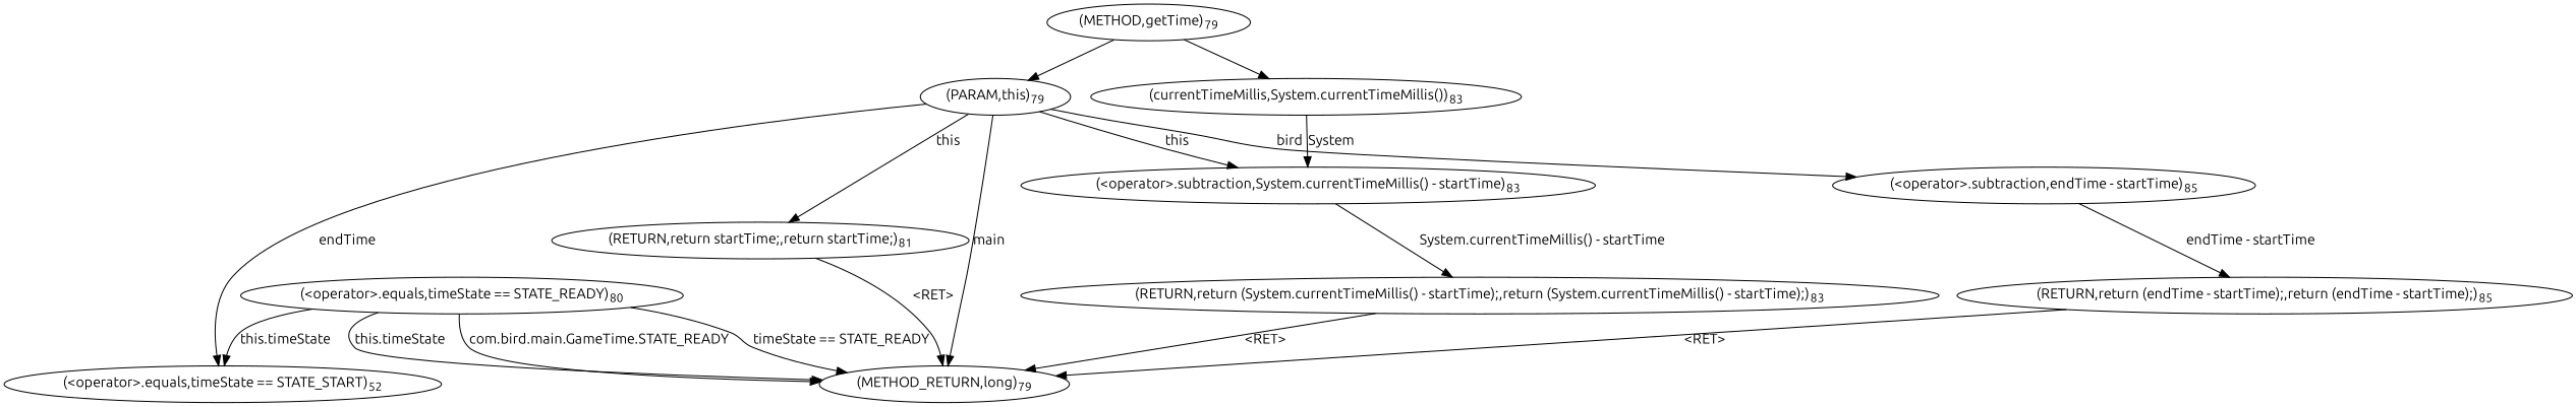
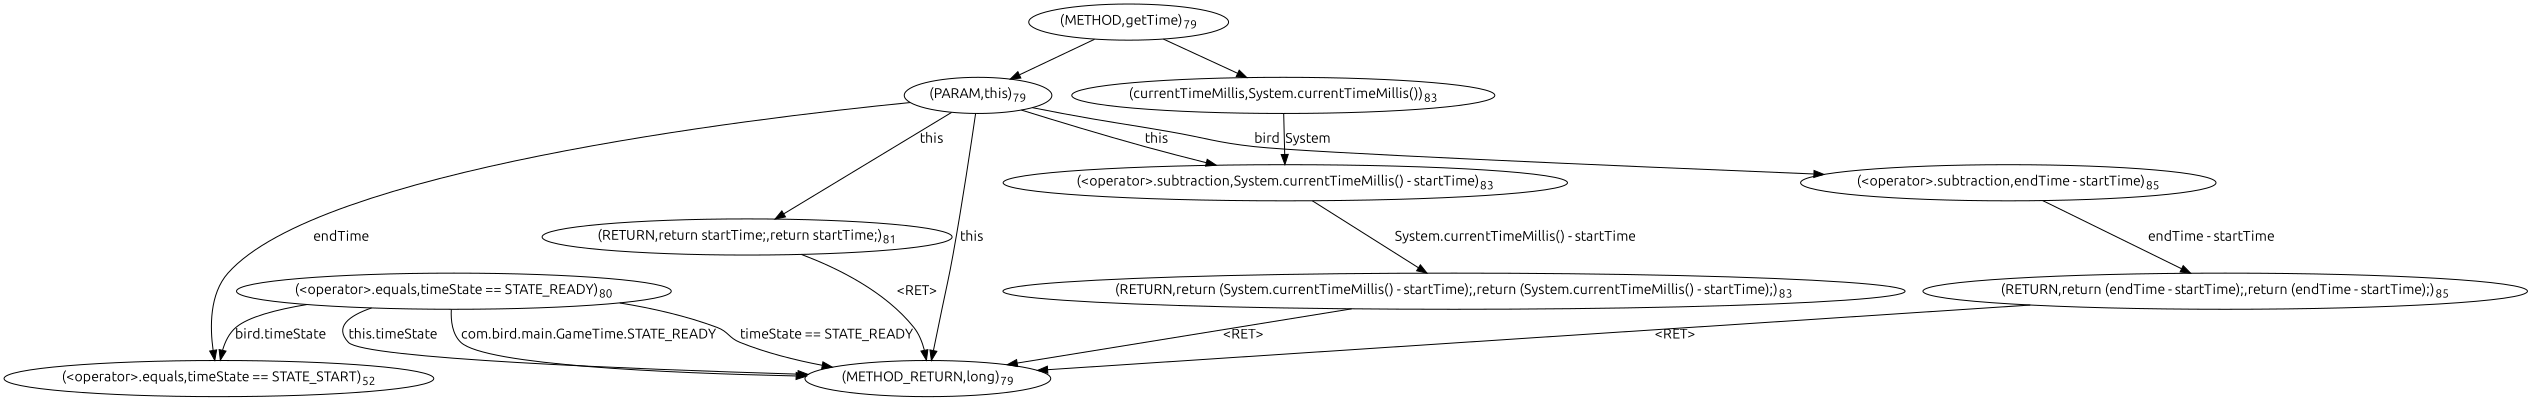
  digraph {
    fontname=Ubuntu
    node [fontname=Ubuntu]
    edge [fontname=Ubuntu]
    n1 [label=<(METHOD,getTime)<SUB>79</SUB>>]
    n2 [label=<(PARAM,this)<SUB>79</SUB>>]
    n3 [label=<(currentTimeMillis,System.currentTimeMillis())<SUB>83</SUB>>]
    n4 [label=<(METHOD_RETURN,long)<SUB>79</SUB>>]
    n5 [label=<(&lt;operator&gt;.equals,timeState == STATE_START)<SUB>52</SUB>>]
    n6 [label=<(&lt;operator&gt;.subtraction,System.currentTimeMillis() - startTime)<SUB>83</SUB>>]
    n7 [label=<(&lt;operator&gt;.subtraction,endTime - startTime)<SUB>85</SUB>>]
    n8 [label=<(RETURN,return startTime;,return startTime;)<SUB>81</SUB>>]
    n9 [label=<(&lt;operator&gt;.equals,timeState == STATE_READY)<SUB>80</SUB>>]
    n10 [label=<(RETURN,return (System.currentTimeMillis() - startTime);,return (System.currentTimeMillis() - startTime);)<SUB>83</SUB>>]
    n11 [label=<(RETURN,return (endTime - startTime);,return (endTime - startTime);)<SUB>85</SUB>>]
    n1 -> n2
    n1 -> n3
-   n2 -> n4 [label=main]
+   n2 -> n4 [label=this]
    n2 -> n5 [label=endTime]
    n2 -> n6 [label=this]
    n2 -> n7 [label=bird]
    n2 -> n8 [label=this]
    n3 -> n6 [label=System]
    n6 -> n10 [label="System.currentTimeMillis() - startTime"]
    n7 -> n11 [label="endTime - startTime"]
    n8 -> n4 [label="&lt;RET&gt;"]
    n9 -> n4 [label="this.timeState"]
    n9 -> n4 [label="com.bird.main.GameTime.STATE_READY"]
    n9 -> n4 [label="timeState == STATE_READY"]
-   n9 -> n5 [label="this.timeState"]
+   n9 -> n5 [label="bird.timeState"]
    n10 -> n4 [label="&lt;RET&gt;"]
    n11 -> n4 [label="&lt;RET&gt;"]
  }
